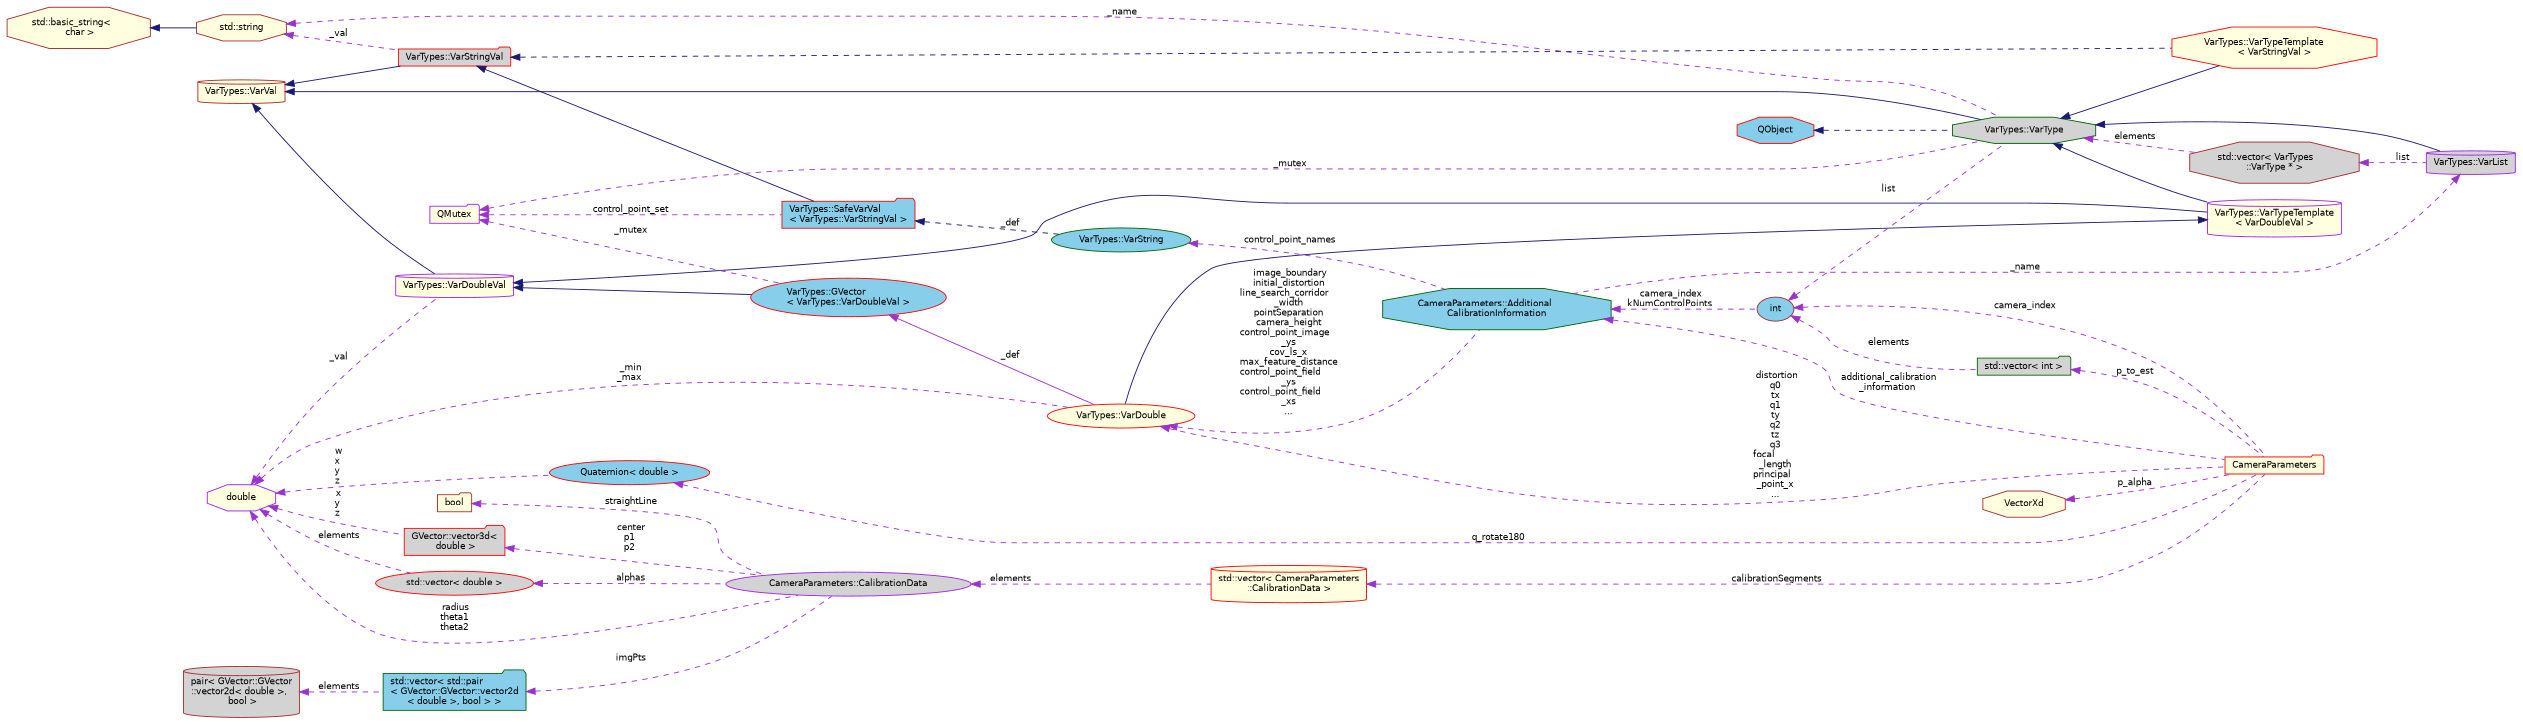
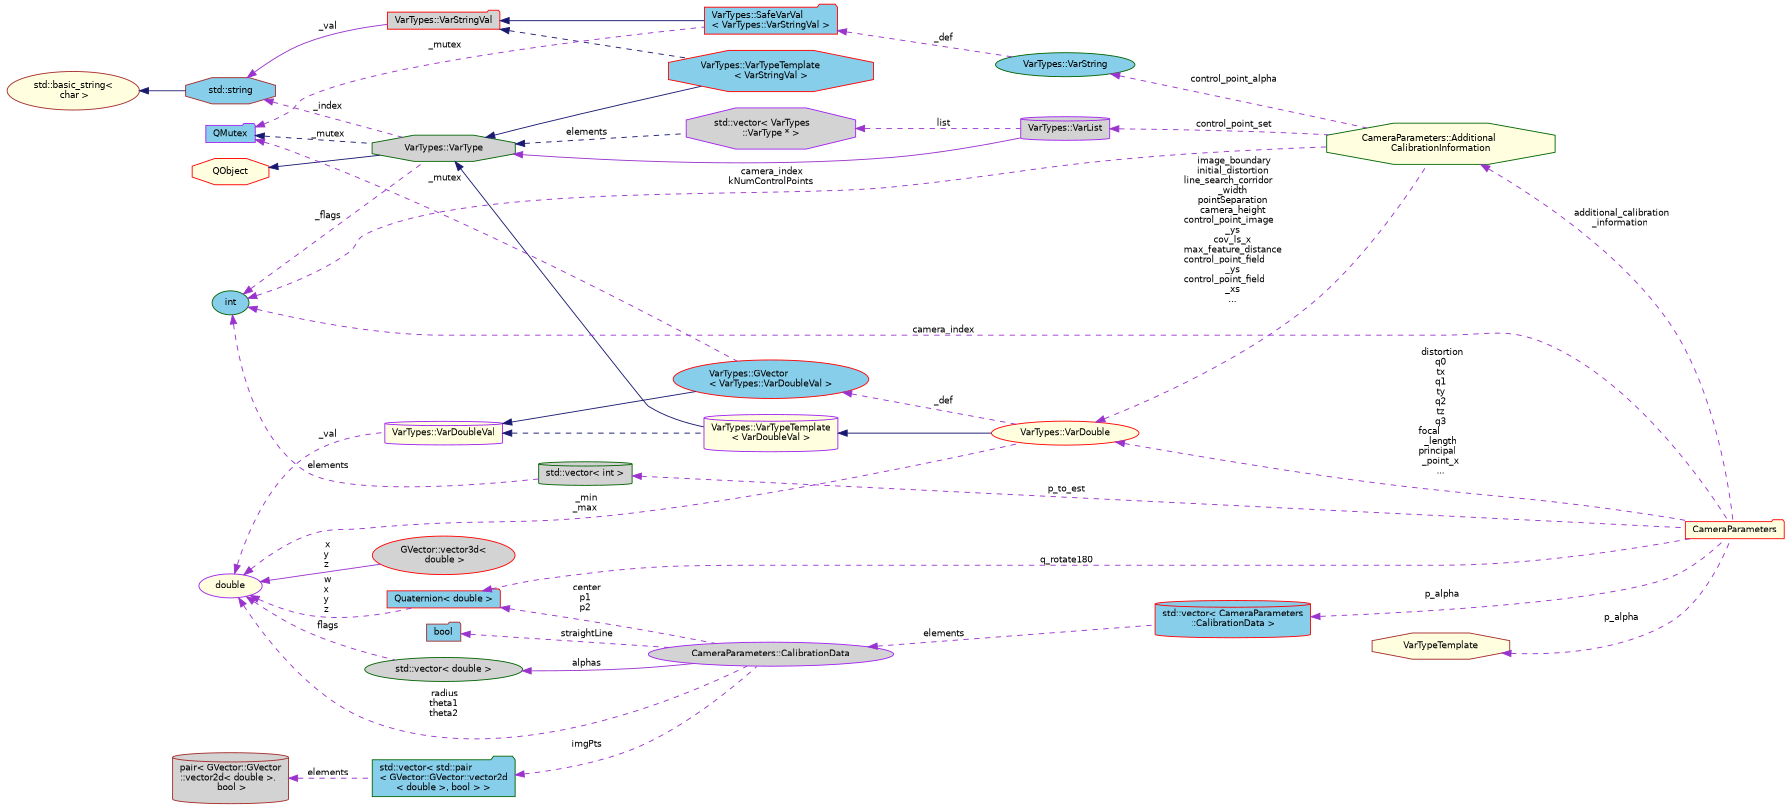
  digraph {
    rankdir=LR
    node [color=red fillcolor=skyblue fontname=Helvetica fontsize=10 shape=ellipse style=filled]
    edge [color=darkorchid3 dir=back fontname=Helvetica fontsize=10 labelfontname=Helvetica labelfontsize=10 style=dashed]
    n1 [fillcolor=lightyellow fontcolor=black height=0.2 label=CameraParameters shape=folder width=0.4]
    n2 [fillcolor=lightyellow height=0.2 label="VarTypes::VarDouble" width=0.4]
-   n3 [color=darkgreen height=0.2 label="CameraParameters::Additional\lCalibrationInformation" shape=octagon width=0.4]
+   n3 [color=darkgreen fillcolor=lightyellow height=0.2 label="CameraParameters::Additional\lCalibrationInformation" shape=octagon width=0.4]
    n4 [color=purple fillcolor=lightyellow height=0.2 label="VarTypes::VarTypeTemplate\l\< VarDoubleVal \>" shape=cylinder width=0.4]
    n5 [color=darkgreen fillcolor=lightgrey height=0.2 label="VarTypes::VarType" shape=octagon width=0.4]
    n6 [color=purple fillcolor=lightgrey height=0.2 label="VarTypes::VarList" shape=cylinder width=0.4]
-   n7 [color=brown fillcolor=lightgrey height=0.2 label="std::vector\< VarTypes\l::VarType * \>" shape=octagon width=0.4]
-   n8 [fillcolor=lightyellow height=0.2 label="VarTypes::VarTypeTemplate\l\< VarStringVal \>" shape=octagon width=0.4]
-   n9 [height=0.2 label=QObject shape=octagon width=0.4]
-   n10 [color=brown fillcolor=lightyellow height=0.2 label="VarTypes::VarVal" shape=cylinder width=0.4]
+   n7 [color=purple fillcolor=lightgrey height=0.2 label="std::vector\< VarTypes\l::VarType * \>" shape=octagon width=0.4]
+   n8 [height=0.2 label="VarTypes::VarTypeTemplate\l\< VarStringVal \>" shape=octagon width=0.4]
+   n9 [fillcolor=lightyellow height=0.2 label=QObject shape=octagon width=0.4]
    n11 [color=purple fillcolor=lightyellow height=0.2 label="VarTypes::VarDoubleVal" shape=cylinder width=0.4]
    n12 [fillcolor=lightgrey height=0.2 label="VarTypes::VarStringVal" shape=folder width=0.4]
    n13 [height=0.2 label="VarTypes::GVector\l\< VarTypes::VarDoubleVal \>" width=0.4]
    n14 [height=0.2 label="VarTypes::SafeVarVal\l\< VarTypes::VarStringVal \>" shape=folder width=0.4]
-   n15 [color=brown height=0.2 label=int width=0.4]
-   n16 [color=darkgreen fillcolor=lightgrey height=0.2 label="std::vector\< int \>" shape=folder width=0.4]
-   n17 [color=brown fillcolor=lightyellow height=0.2 label="std::string" shape=octagon width=0.4]
-   n18 [color=brown fillcolor=lightyellow height=0.2 label="std::basic_string\<\l char \>" shape=octagon width=0.4]
-   n19 [color=purple fillcolor=lightyellow height=0.2 label=QMutex shape=folder width=0.4]
+   n15 [color=darkgreen height=0.2 label=int width=0.4]
+   n16 [color=darkgreen fillcolor=lightgrey height=0.2 label="std::vector\< int \>" shape=cylinder width=0.4]
+   n17 [color=brown height=0.2 label="std::string" shape=octagon width=0.4]
+   n18 [color=brown fillcolor=lightyellow height=0.2 label="std::basic_string\<\l char \>" width=0.4]
+   n19 [color=purple height=0.2 label=QMutex shape=folder width=0.4]
    n20 [color=darkgreen height=0.2 label="VarTypes::VarString" width=0.4]
-   n21 [color=purple fillcolor=lightyellow height=0.2 label=double shape=octagon width=0.4]
-   n22 [height=0.2 label="Quaternion\< double \>" width=0.4]
+   n21 [color=purple fillcolor=lightyellow height=0.2 label=double width=0.4]
+   n22 [height=0.2 label="Quaternion\< double \>" shape=folder width=0.4]
    n23 [color=purple fillcolor=lightgrey height=0.2 label="CameraParameters::CalibrationData" width=0.4]
-   n24 [fillcolor=lightgrey height=0.2 label="std::vector\< double \>" width=0.4]
-   n25 [fillcolor=lightgrey height=0.2 label="GVector::vector3d\<\l double \>" shape=folder width=0.4]
-   n26 [fillcolor=lightyellow height=0.2 label="std::vector\< CameraParameters\l::CalibrationData \>" shape=cylinder width=0.4]
-   n27 [color=brown fillcolor=lightyellow height=0.2 label=VectorXd shape=octagon width=0.4]
-   n28 [color=brown fillcolor=lightyellow height=0.2 label=bool shape=folder width=0.4]
+   n24 [color=darkgreen fillcolor=lightgrey height=0.2 label="std::vector\< double \>" width=0.4]
+   n25 [fillcolor=lightgrey height=0.2 label="GVector::vector3d\<\l double \>" width=0.4]
+   n26 [height=0.2 label="std::vector\< CameraParameters\l::CalibrationData \>" shape=cylinder width=0.4]
+   n27 [color=brown fillcolor=lightyellow height=0.2 label=VarTypeTemplate shape=octagon width=0.4]
+   n28 [color=brown height=0.2 label=bool shape=folder width=0.4]
    n29 [color=darkgreen height=0.2 label="std::vector\< std::pair\l\< GVector::GVector::vector2d\l\< double \>, bool \> \>" shape=folder width=0.4]
    n30 [color=brown fillcolor=lightgrey height=0.2 label="pair\< GVector::GVector\l::vector2d\< double \>,\l bool \>" shape=cylinder width=0.4]
    n2 -> n1 [label=" distortion\nq0\ntx\nq1\nty\nq2\ntz\nq3\nfocal\l_length\nprincipal\l_point_x\n..."]
    n2 -> n3 [label=" image_boundary\ninitial_distortion\nline_search_corridor\l_width\npointSeparation\ncamera_height\ncontrol_point_image\l_ys\ncov_ls_x\nmax_feature_distance\ncontrol_point_field\l_ys\ncontrol_point_field\l_xs\n..."]
    n3 -> n1 [label=" additional_calibration\l_information"]
    n4 -> n2 [color=midnightblue style=solid]
    n5 -> n4 [color=midnightblue style=solid]
-   n5 -> n6 [color=midnightblue style=solid]
-   n5 -> n7 [label=" elements"]
+   n5 -> n6 [style=solid]
+   n5 -> n7 [color=midnightblue label=" elements"]
    n5 -> n8 [color=midnightblue style=solid]
-   n6 -> n3 [label=" _name"]
+   n6 -> n3 [label=" control_point_set"]
    n7 -> n6 [label=" list"]
-   n9 -> n5 [color=midnightblue]
-   n10 -> n5 [color=midnightblue style=solid]
-   n10 -> n11 [color=midnightblue style=solid]
-   n10 -> n12 [color=midnightblue style=solid]
-   n11 -> n4 [color=midnightblue style=solid]
+   n9 -> n5 [color=midnightblue style=solid]
+   n11 -> n4 [color=midnightblue]
    n11 -> n13 [color=midnightblue style=solid]
    n12 -> n8 [color=midnightblue]
    n12 -> n14 [color=midnightblue style=solid]
-   n13 -> n2 [label=" _def" style=solid]
-   n14 -> n20 [color=midnightblue label=" _def"]
+   n13 -> n2 [label=" _def"]
+   n14 -> n20 [label=" _def"]
    n15 -> n1 [label=" camera_index"]
-   n3 -> n15 [label=" camera_index\nkNumControlPoints"]
-   n15 -> n5 [label=" list"]
+   n15 -> n3 [label=" camera_index\nkNumControlPoints"]
+   n15 -> n5 [label=" _flags"]
    n15 -> n16 [label=" elements"]
    n16 -> n1 [label=" p_to_est"]
-   n17 -> n5 [label=" _name"]
-   n17 -> n12 [label=" _val"]
+   n17 -> n5 [label=" _index"]
+   n17 -> n12 [label=" _val" style=solid]
    n18 -> n17 [color=midnightblue style=solid]
-   n19 -> n5 [label=" _mutex"]
+   n19 -> n5 [color=midnightblue label=" _mutex"]
    n19 -> n13 [label=" _mutex"]
-   n19 -> n14 [label=" control_point_set"]
-   n20 -> n3 [label=" control_point_names"]
+   n19 -> n14 [label=" _mutex"]
+   n20 -> n3 [label=" control_point_alpha"]
    n21 -> n2 [label=" _min\n_max"]
    n21 -> n11 [label=" _val"]
    n21 -> n22 [label=" w\nx\ny\nz"]
    n21 -> n23 [label=" radius\ntheta1\ntheta2"]
-   n21 -> n24 [label=" elements"]
-   n21 -> n25 [label=" x\ny\nz"]
+   n21 -> n24 [label=" flags"]
+   n21 -> n25 [label=" x\ny\nz" style=solid]
    n22 -> n1 [label=" q_rotate180"]
    n23 -> n26 [label=" elements"]
-   n24 -> n23 [label=" alphas"]
-   n25 -> n23 [label=" center\np1\np2"]
-   n26 -> n1 [label=" calibrationSegments"]
+   n24 -> n23 [label=" alphas" style=solid]
+   n22 -> n23 [label=" center\np1\np2"]
+   n26 -> n1 [label=" p_alpha"]
    n27 -> n1 [label=" p_alpha"]
    n28 -> n23 [label=" straightLine"]
    n29 -> n23 [label=" imgPts"]
    n30 -> n29 [label=" elements"]
  }
